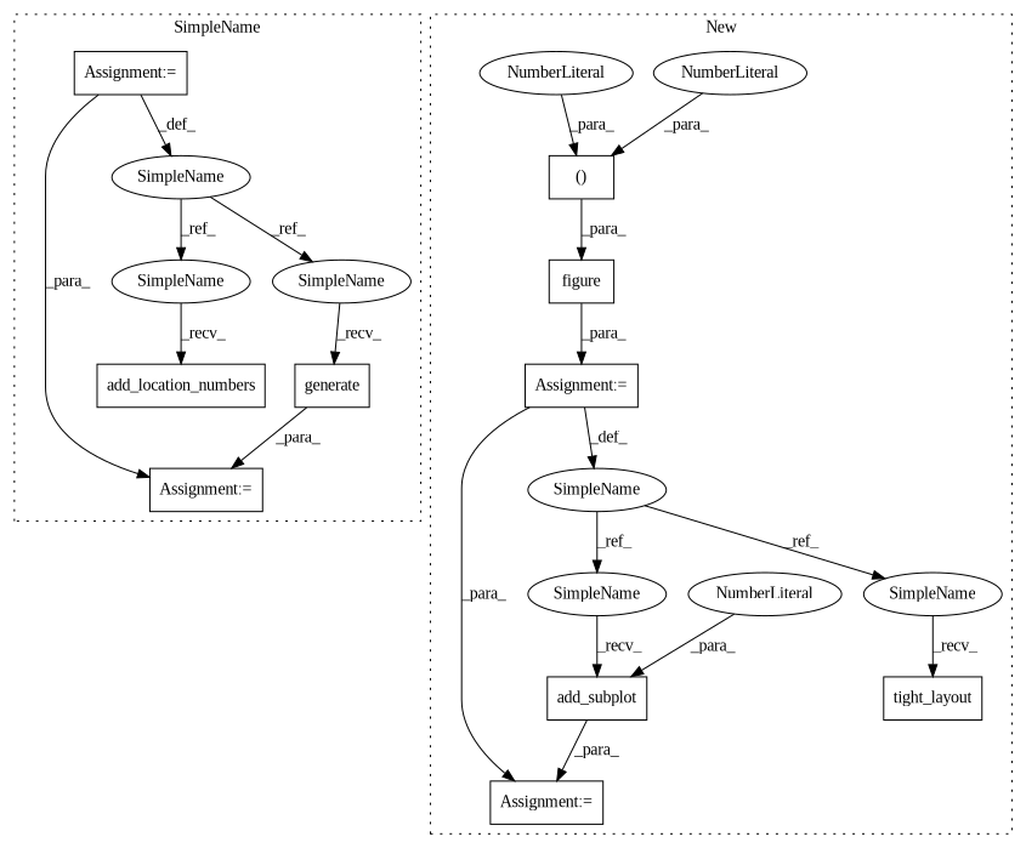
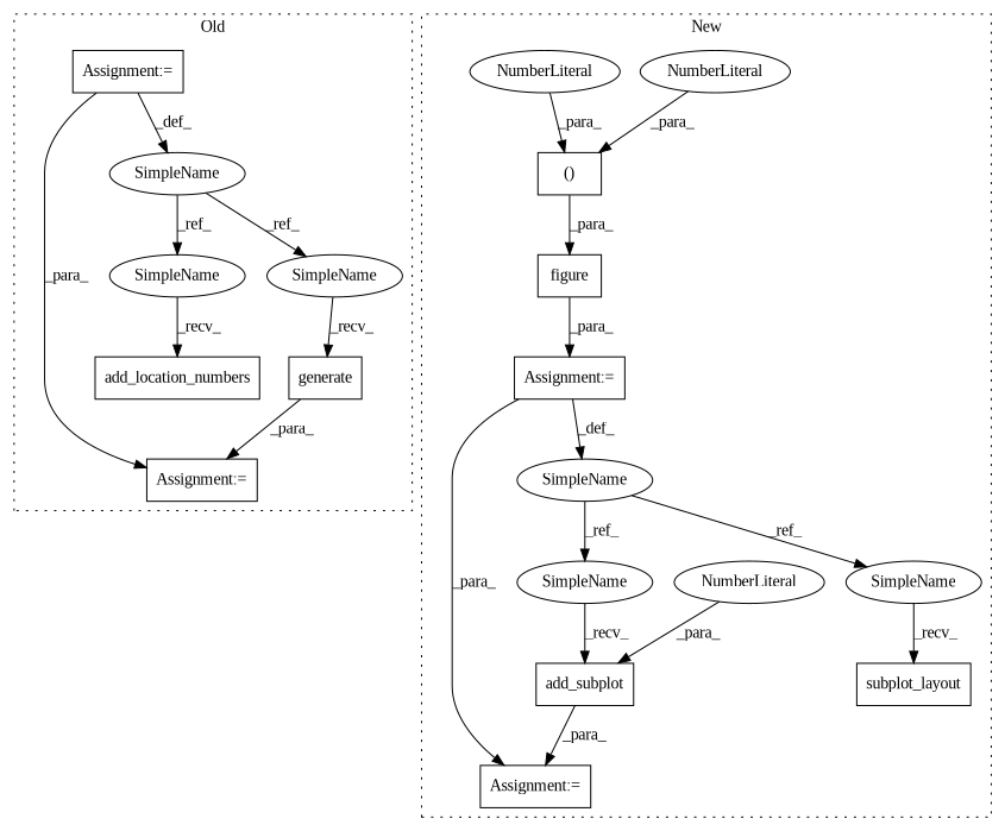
  digraph {
    fontname="Liberation Serif"
    node [a=42 fontname="Liberation Serif" l=3 s=1318 shape=box]
    edge [fontname="Liberation Serif"]
    n1 [a=32 l=10 label=generate s=1460]
    n2 [a=7 l=1 label="Assignment:=" s=1447]
    n3 [a=7 l=1 label="Assignment:=" s=1307]
    n4 [a=32 l=22 label=add_location_numbers s=1413]
    n5 [l=11 label=SimpleName s=1296 shape=ellipse]
    n6 [l=11 label=SimpleName s=1401 shape=ellipse]
    n7 [l=11 label=SimpleName s=1448 shape=ellipse]
    n8 [a=32 l="12,1" label=add_subplot s="1352,1367"]
    n9 [a=106 l=19 label="()"]
    n10 [a=34 label=NumberLiteral shape=ellipse]
    n11 [a=34 label=NumberLiteral s=1334 shape=ellipse]
    n12 [a=32 l="12,2" label=figure s="1306,1337"]
    n13 [a=34 label=NumberLiteral s=1364 shape=ellipse]
    n14 [a=7 l=1 label="Assignment:=" s=1347]
    n15 [a=7 l=1 label="Assignment:=" s=1287]
-   n16 [a=32 l=14 label=tight_layout s=1490]
+   n16 [a=32 l=14 label=subplot_layout s=1490]
    n17 [label=SimpleName s=1284 shape=ellipse]
    n18 [label=SimpleName s=1348 shape=ellipse]
    n19 [label=SimpleName s=1486 shape=ellipse]
    subgraph cluster_1 {
-     label=SimpleName
+     label=Old
      style=dotted
      n1
      n2
      n3
      n4
      n5
      n6
      n7
    }
    subgraph cluster_2 {
      label=New
      style=dotted
      n8
      n9
      n10
      n11
      n12
      n13
      n14
      n15
      n16
      n17
      n18
      n19
    }
    n1 -> n2 [label=_para_]
    n3 -> n2 [label=_para_]
    n3 -> n5 [label=_def_]
    n5 -> n6 [label=_ref_]
    n5 -> n7 [label=_ref_]
    n6 -> n4 [label=_recv_]
    n7 -> n1 [label=_recv_]
    n8 -> n14 [label=_para_]
    n9 -> n12 [label=_para_]
    n10 -> n9 [label=_para_]
    n11 -> n9 [label=_para_]
    n12 -> n15 [label=_para_]
    n13 -> n8 [label=_para_]
    n15 -> n14 [label=_para_]
    n15 -> n17 [label=_def_]
    n17 -> n18 [label=_ref_]
    n17 -> n19 [label=_ref_]
    n18 -> n8 [label=_recv_]
    n19 -> n16 [label=_recv_]
  }
